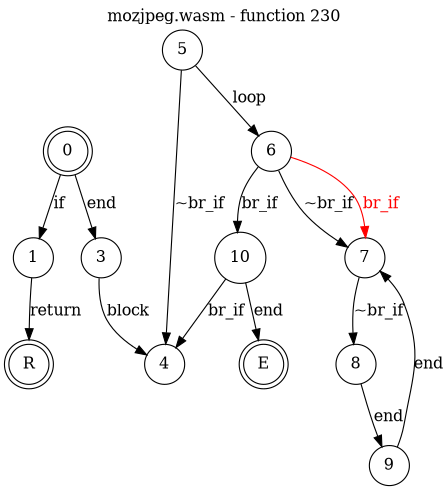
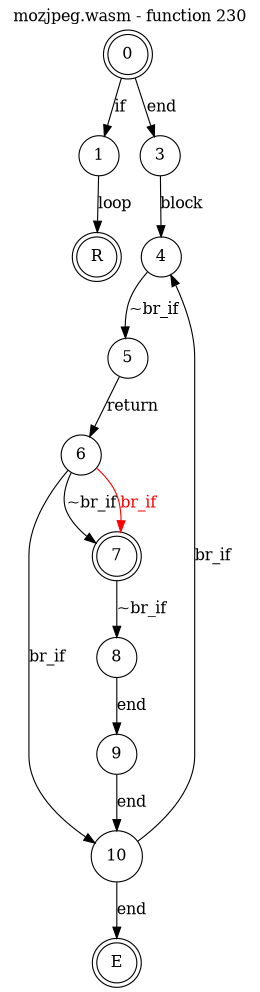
  digraph {
    label="mozjpeg.wasm - function 230"
    labelfontcolor=black
    labelfontname=Helvetica
    labelfontsize=16
    labelloc=t
    node [shape=circle]
    0 [shape=doublecircle]
    1
    3
    R [shape=doublecircle]
    4
    E [shape=doublecircle]
    5
    6
    10
-   7
+   7 [shape=doublecircle]
    8
    9
    0 -> 1 [label=if]
    0 -> 3 [label=end]
-   1 -> R [label=return]
+   1 -> R [label=loop]
    3 -> 4 [label=block]
-   5 -> 4 [label="~br_if"]
-   5 -> 6 [label=loop]
+   4 -> 5 [label="~br_if"]
+   5 -> 6 [label=return]
    6 -> 10 [label=br_if]
    6 -> 7 [label="~br_if"]
    10 -> 4 [label=br_if]
    10 -> E [label=end]
    7 -> 6 [color=red dir=back fontcolor=red label=br_if]
    7 -> 8 [label="~br_if"]
    8 -> 9 [label=end]
-   9 -> 7 [label=end]
+   9 -> 10 [label=end]
  }
